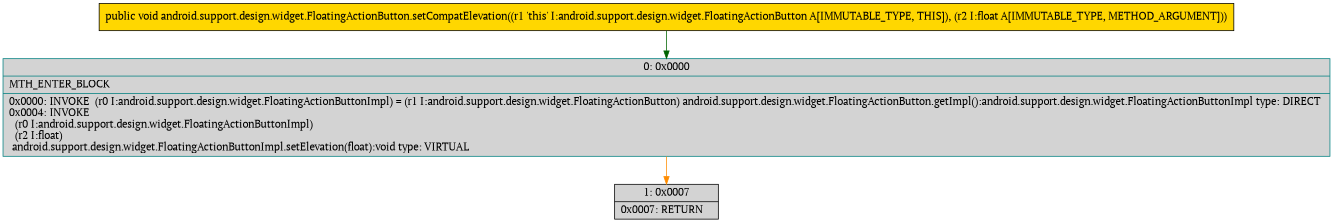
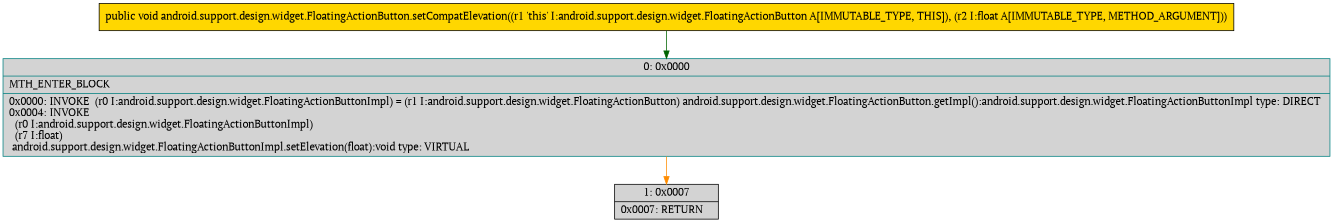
  digraph {
    fontname="PT Serif"
    node [shape=record style=filled fillcolor=lightgrey color=black fontname="PT Serif"]
    edge [fontname="PT Serif"]
-   n1 [label="{0\:\ 0x0000|MTH_ENTER_BLOCK\l|0x0000: INVOKE  (r0 I:android.support.design.widget.FloatingActionButtonImpl) = (r1 I:android.support.design.widget.FloatingActionButton) android.support.design.widget.FloatingActionButton.getImpl():android.support.design.widget.FloatingActionButtonImpl type: DIRECT \l0x0004: INVOKE  \l  (r0 I:android.support.design.widget.FloatingActionButtonImpl)\l  (r2 I:float)\l android.support.design.widget.FloatingActionButtonImpl.setElevation(float):void type: VIRTUAL \l}" color=teal]
+   n1 [label="{0\:\ 0x0000|MTH_ENTER_BLOCK\l|0x0000: INVOKE  (r0 I:android.support.design.widget.FloatingActionButtonImpl) = (r1 I:android.support.design.widget.FloatingActionButton) android.support.design.widget.FloatingActionButton.getImpl():android.support.design.widget.FloatingActionButtonImpl type: DIRECT \l0x0004: INVOKE  \l  (r0 I:android.support.design.widget.FloatingActionButtonImpl)\l  (r7 I:float)\l android.support.design.widget.FloatingActionButtonImpl.setElevation(float):void type: VIRTUAL \l}" color=teal]
    n2 [label="{1\:\ 0x0007|0x0007: RETURN   \l}"]
    n3 [label="{public void android.support.design.widget.FloatingActionButton.setCompatElevation((r1 'this' I:android.support.design.widget.FloatingActionButton A[IMMUTABLE_TYPE, THIS]), (r2 I:float A[IMMUTABLE_TYPE, METHOD_ARGUMENT])) }" fillcolor=gold]
    n1 -> n2 [color=darkorange]
    n3 -> n1 [color=darkgreen]
  }
